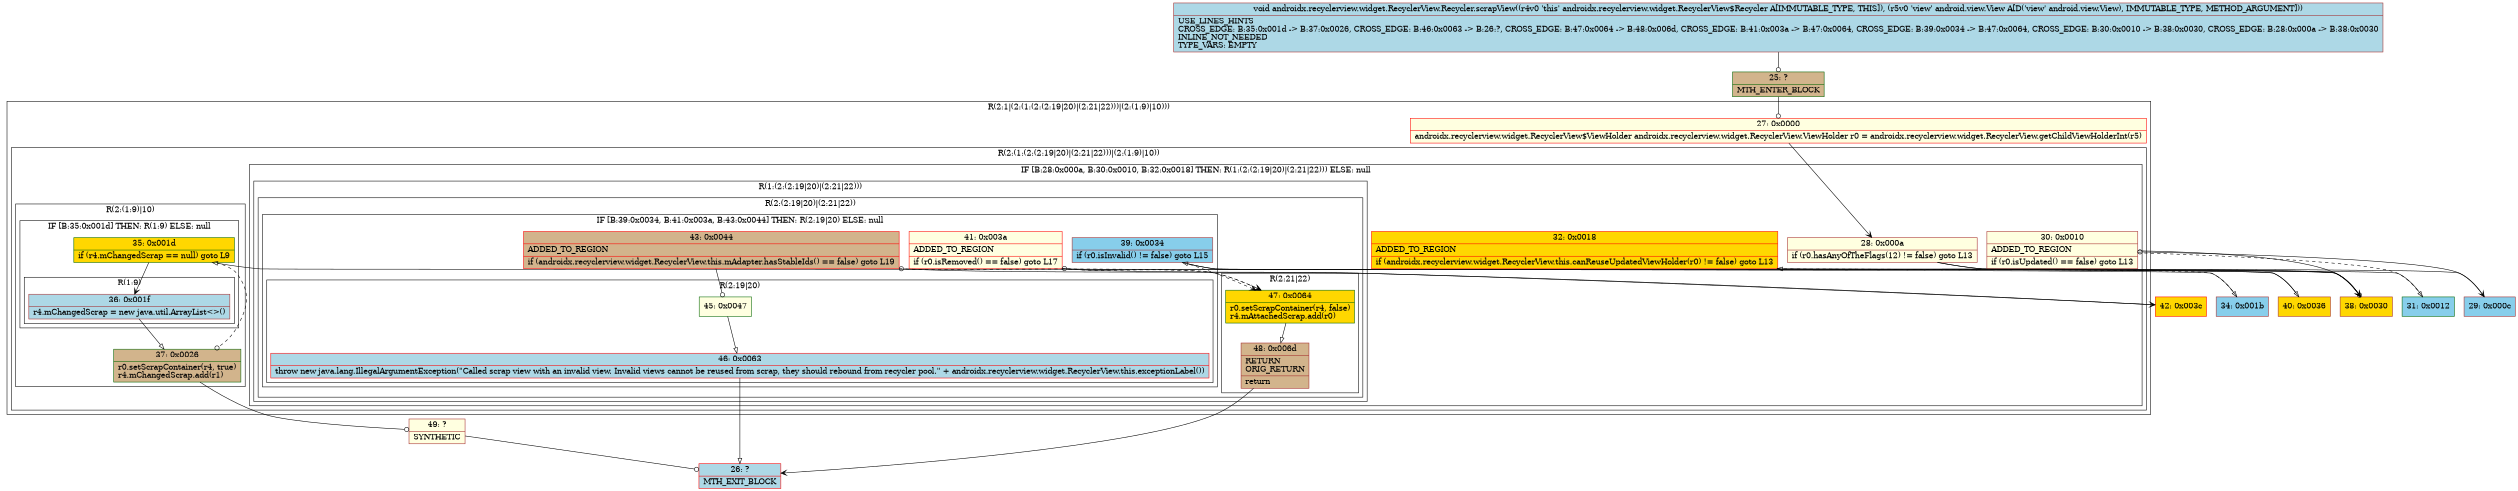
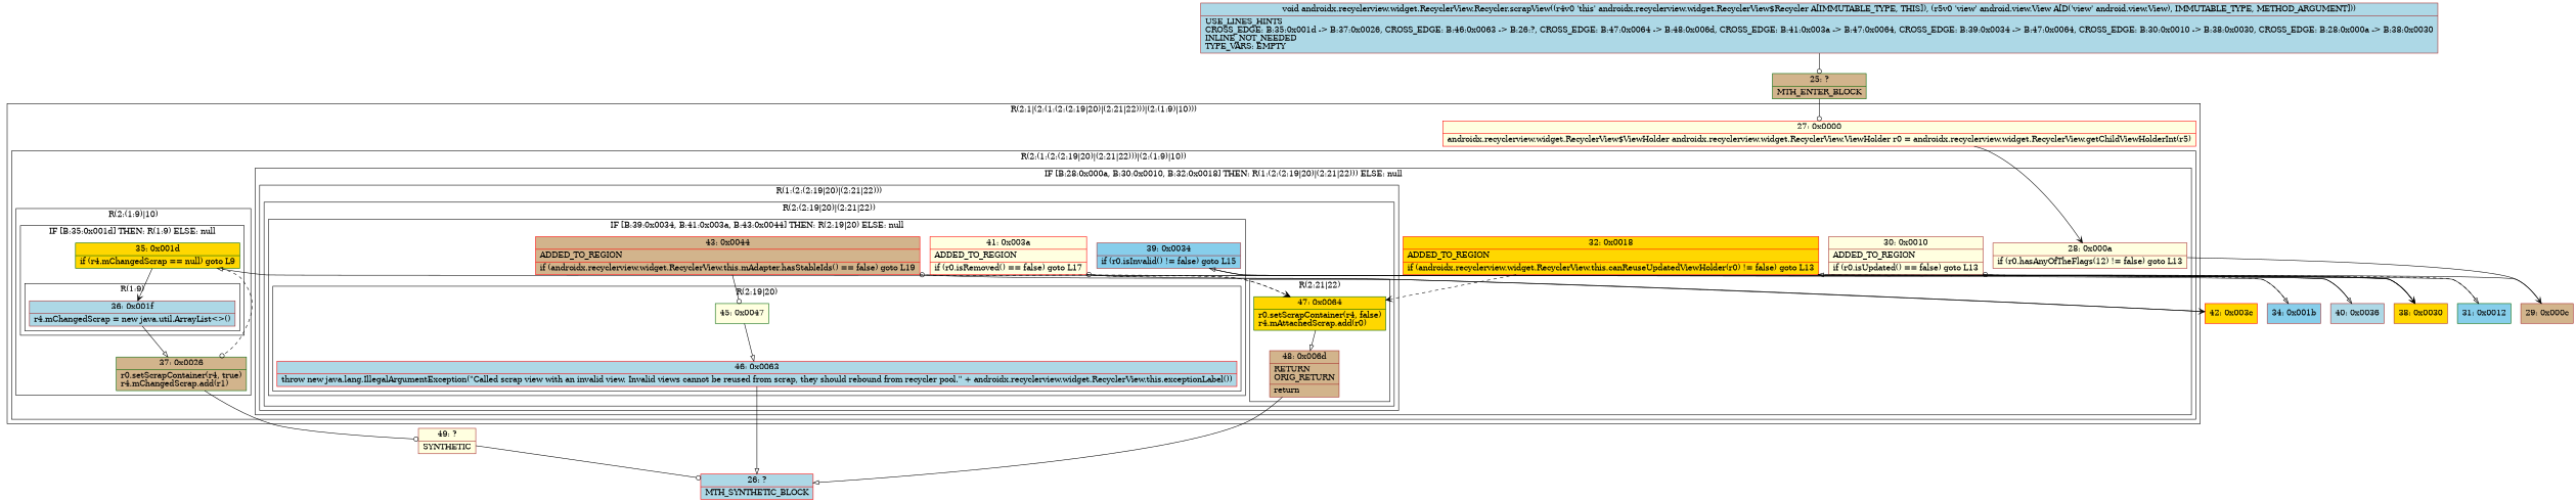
  digraph {
    node [color=brown fillcolor=lightyellow shape=record style=filled]
    edge [arrowhead=onormal]
    n1 [color=darkgreen label="{45\:\ 0x0047}"]
    n2 [color=red fillcolor=lightblue label="{46\:\ 0x0063|throw new java.lang.IllegalArgumentException(\"Called scrap view with an invalid view. Invalid views cannot be reused from scrap, they should rebound from recycler pool.\" + androidx.recyclerview.widget.RecyclerView.this.exceptionLabel())\l}"]
    n3 [fillcolor=skyblue label="{39\:\ 0x0034|if (r0.isInvalid() != false) goto L15\l}"]
    n4 [color=red label="{41\:\ 0x003a|ADDED_TO_REGION\l|if (r0.isRemoved() == false) goto L17\l}"]
    n5 [color=red fillcolor=tan label="{43\:\ 0x0044|ADDED_TO_REGION\l|if (androidx.recyclerview.widget.RecyclerView.this.mAdapter.hasStableIds() == false) goto L19\l}"]
    n6 [color=darkgreen fillcolor=gold label="{47\:\ 0x0064|r0.setScrapContainer(r4, false)\lr4.mAttachedScrap.add(r0)\l}"]
    n7 [fillcolor=tan label="{48\:\ 0x006d|RETURN\lORIG_RETURN\l|return\l}"]
    n8 [label="{28\:\ 0x000a|if (r0.hasAnyOfTheFlags(12) != false) goto L13\l}"]
    n9 [label="{30\:\ 0x0010|ADDED_TO_REGION\l|if (r0.isUpdated() == false) goto L13\l}"]
    n10 [color=red fillcolor=gold label="{32\:\ 0x0018|ADDED_TO_REGION\l|if (androidx.recyclerview.widget.RecyclerView.this.canReuseUpdatedViewHolder(r0) != false) goto L13\l}"]
    n11 [fillcolor=lightblue label="{36\:\ 0x001f|r4.mChangedScrap = new java.util.ArrayList\<\>()\l}"]
    n12 [color=darkgreen fillcolor=gold label="{35\:\ 0x001d|if (r4.mChangedScrap == null) goto L9\l}"]
    n13 [color=darkgreen fillcolor=tan label="{37\:\ 0x0026|r0.setScrapContainer(r4, true)\lr4.mChangedScrap.add(r1)\l}"]
    n14 [color=red label="{27\:\ 0x0000|androidx.recyclerview.widget.RecyclerView$ViewHolder androidx.recyclerview.widget.RecyclerView.ViewHolder r0 = androidx.recyclerview.widget.RecyclerView.getChildViewHolderInt(r5)\l}"]
-   n15 [color=red fillcolor=lightblue label="{26\:\ ?|MTH_EXIT_BLOCK\l}"]
-   n16 [fillcolor=gold label="{40\:\ 0x0036}"]
+   n15 [color=red fillcolor=lightblue label="{26\:\ ?|MTH_SYNTHETIC_BLOCK\l}"]
+   n16 [fillcolor=lightblue label="{40\:\ 0x0036}"]
    n17 [color=red fillcolor=gold label="{42\:\ 0x003c}"]
-   n18 [fillcolor=skyblue label="{29\:\ 0x000c}"]
+   n18 [fillcolor=tan label="{29\:\ 0x000c}"]
    n19 [fillcolor=gold label="{38\:\ 0x0030}"]
    n20 [color=darkgreen fillcolor=skyblue label="{31\:\ 0x0012}"]
    n21 [fillcolor=skyblue label="{34\:\ 0x001b}"]
    n22 [label="{49\:\ ?|SYNTHETIC\l}"]
    n23 [color=darkgreen fillcolor=tan label="{25\:\ ?|MTH_ENTER_BLOCK\l}"]
    n24 [fillcolor=lightblue label="{void androidx.recyclerview.widget.RecyclerView.Recycler.scrapView((r4v0 'this' androidx.recyclerview.widget.RecyclerView$Recycler A[IMMUTABLE_TYPE, THIS]), (r5v0 'view' android.view.View A[D('view' android.view.View), IMMUTABLE_TYPE, METHOD_ARGUMENT]))  | USE_LINES_HINTS\lCROSS_EDGE: B:35:0x001d \-\> B:37:0x0026, CROSS_EDGE: B:46:0x0063 \-\> B:26:?, CROSS_EDGE: B:47:0x0064 \-\> B:48:0x006d, CROSS_EDGE: B:41:0x003a \-\> B:47:0x0064, CROSS_EDGE: B:39:0x0034 \-\> B:47:0x0064, CROSS_EDGE: B:30:0x0010 \-\> B:38:0x0030, CROSS_EDGE: B:28:0x000a \-\> B:38:0x0030\lINLINE_NOT_NEEDED\lTYPE_VARS: EMPTY\l}"]
    subgraph cluster_1 {
      label="R(2:1|(2:(1:(2:(2:19|20)|(2:21|22)))|(2:(1:9)|10)))"
      n14
      subgraph cluster_2 {
        label="R(2:(1:(2:(2:19|20)|(2:21|22)))|(2:(1:9)|10))"
        subgraph cluster_3 {
          label="IF [B:28:0x000a, B:30:0x0010, B:32:0x0018] THEN: R(1:(2:(2:19|20)|(2:21|22))) ELSE: null"
          n8
          n9
          n10
          subgraph cluster_4 {
            label="R(1:(2:(2:19|20)|(2:21|22)))"
            subgraph cluster_5 {
              label="R(2:(2:19|20)|(2:21|22))"
              subgraph cluster_6 {
                label="IF [B:39:0x0034, B:41:0x003a, B:43:0x0044] THEN: R(2:19|20) ELSE: null"
                n3
                n4
                n5
                subgraph cluster_7 {
                  label="R(2:19|20)"
                  n1
                  n2
                }
              }
              subgraph cluster_8 {
                label="R(2:21|22)"
                n6
                n7
              }
            }
          }
        }
        subgraph cluster_9 {
          label="R(2:(1:9)|10)"
          n13
          subgraph cluster_10 {
            label="IF [B:35:0x001d] THEN: R(1:9) ELSE: null"
            n12
            subgraph cluster_11 {
              label="R(1:9)"
              n11
            }
          }
        }
      }
    }
    n1 -> n2
    n2 -> n15
-   n3 -> n6 [arrowhead=vee style=dashed]
+   n10 -> n6 [arrowhead=vee style=dashed]
    n3 -> n16
    n4 -> n6 [arrowhead=vee style=dashed]
    n4 -> n17 [arrowhead=vee]
    n5 -> n1 [arrowhead=odot]
    n5 -> n6 [arrowhead=vee style=dashed]
    n6 -> n7
-   n7 -> n15 [arrowhead=vee]
+   n7 -> n15
    n8 -> n18 [arrowhead=vee style=solid]
-   n8 -> n19 [arrowhead=odot]
    n9 -> n19 [arrowhead=vee]
    n9 -> n20 [style=dashed]
    n10 -> n19 [arrowhead=vee]
    n10 -> n21 [style=dashed]
    n11 -> n13
    n12 -> n11 [arrowhead=vee]
    n12 -> n13 [arrowhead=odot style=dashed]
    n13 -> n22 [arrowhead=odot]
    n14 -> n8 [arrowhead=vee]
    n16 -> n4 [arrowhead=odot]
    n17 -> n5 [arrowhead=odot]
    n18 -> n9 [arrowhead=odot]
    n19 -> n3
    n20 -> n10
    n21 -> n12
    n22 -> n15 [arrowhead=odot]
    n23 -> n14 [arrowhead=odot]
    n24 -> n23 [arrowhead=odot]
  }
